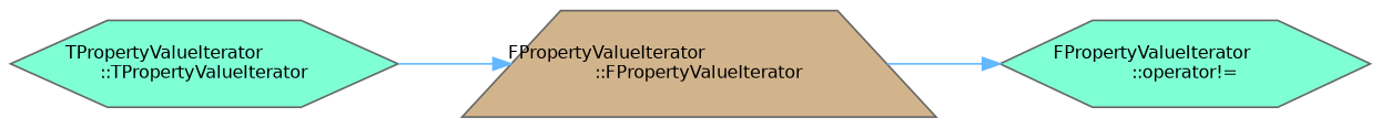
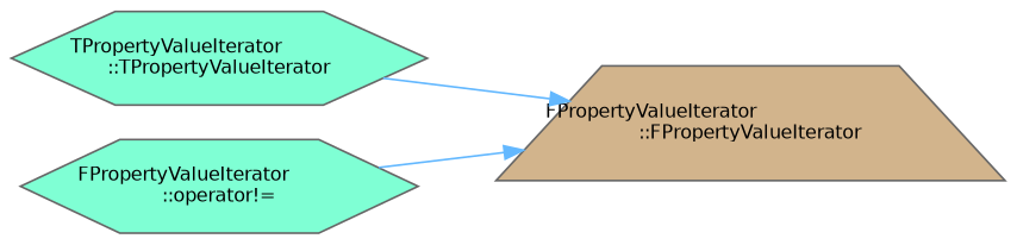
  digraph {
    rankdir=RL
    node [color=grey40 fillcolor=aquamarine fontname=Helvetica fontsize=10 shape=hexagon style=filled]
    edge [color=steelblue1 dir=back fontname=Helvetica fontsize=10 labelfontname=Helvetica labelfontsize=10 style=solid]
    n1 [color=gray40 fillcolor=tan fontcolor=black height=0.2 label="FPropertyValueIterator\l::FPropertyValueIterator" shape=trapezium width=0.4]
    n2 [height=0.2 label="TPropertyValueIterator\l::TPropertyValueIterator" width=0.4]
    n3 [height=0.2 label="FPropertyValueIterator\l::operator!=" width=0.4]
    n1 -> n2
-   n3 -> n1
+   n1 -> n3
  }
